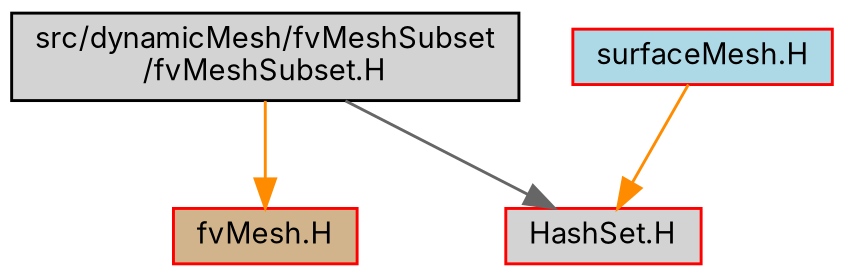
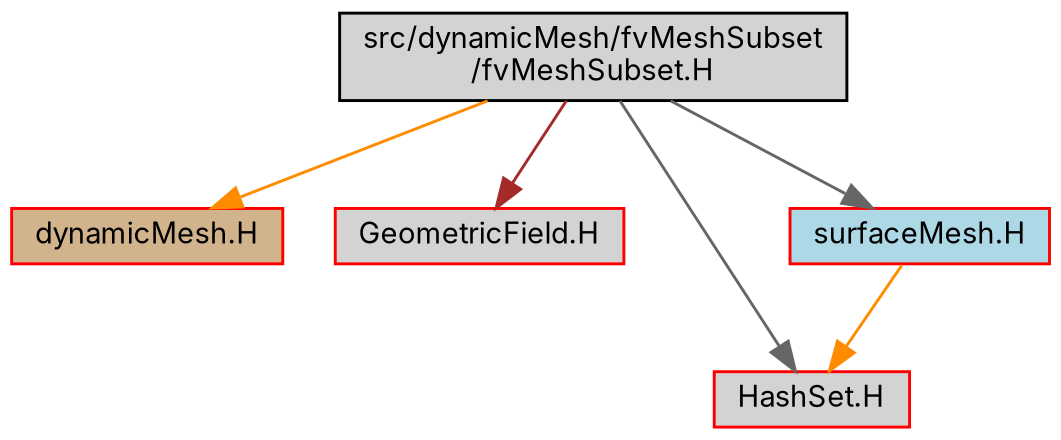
  digraph {
    fontname=Inter
    node [color=red fillcolor=lightgrey fontname=Inter fontsize=10 shape=record style=filled]
    edge [color=darkorange fontname=Inter fontsize=10 labelfontname=Helvetica labelfontsize=10 style=solid]
    n1 [color=black fontcolor=black height=0.2 label="src/dynamicMesh/fvMeshSubset\l/fvMeshSubset.H" width=0.4]
-   n2 [fillcolor=tan height=0.2 label="fvMesh.H" width=0.4]
+   n2 [fillcolor=tan height=0.2 label="dynamicMesh.H" width=0.4]
+   n3 [height=0.2 label="GeometricField.H" width=0.4]
    n4 [height=0.2 label="HashSet.H" width=0.4]
    n5 [fillcolor=lightblue height=0.2 label="surfaceMesh.H" width=0.4]
    n1 -> n2
+   n1 -> n3 [color=brown]
    n1 -> n4 [color=gray40]
+   n1 -> n5 [color=gray40]
    n5 -> n4
  }
